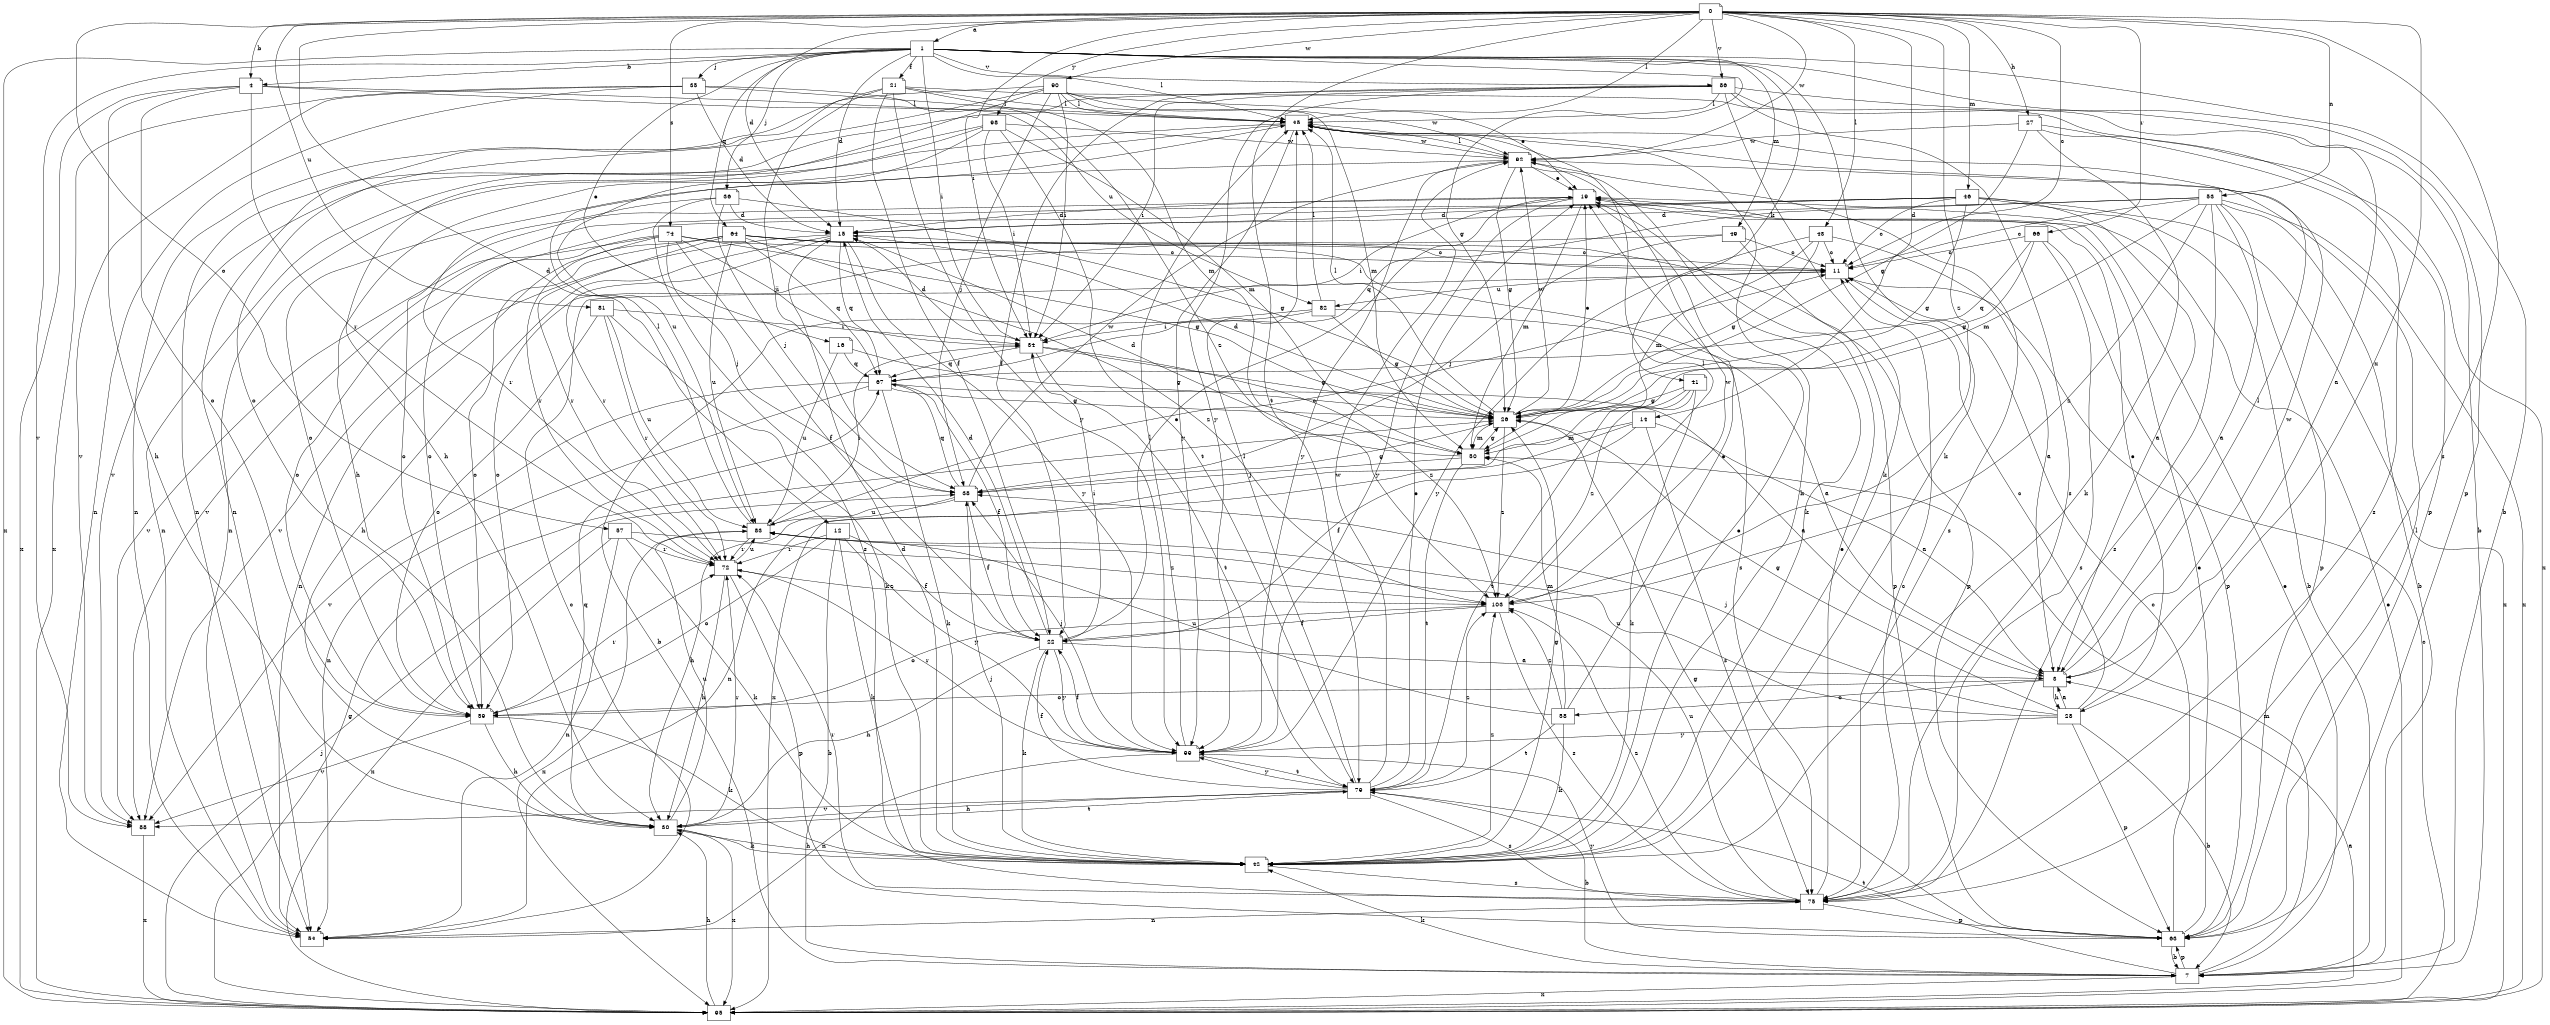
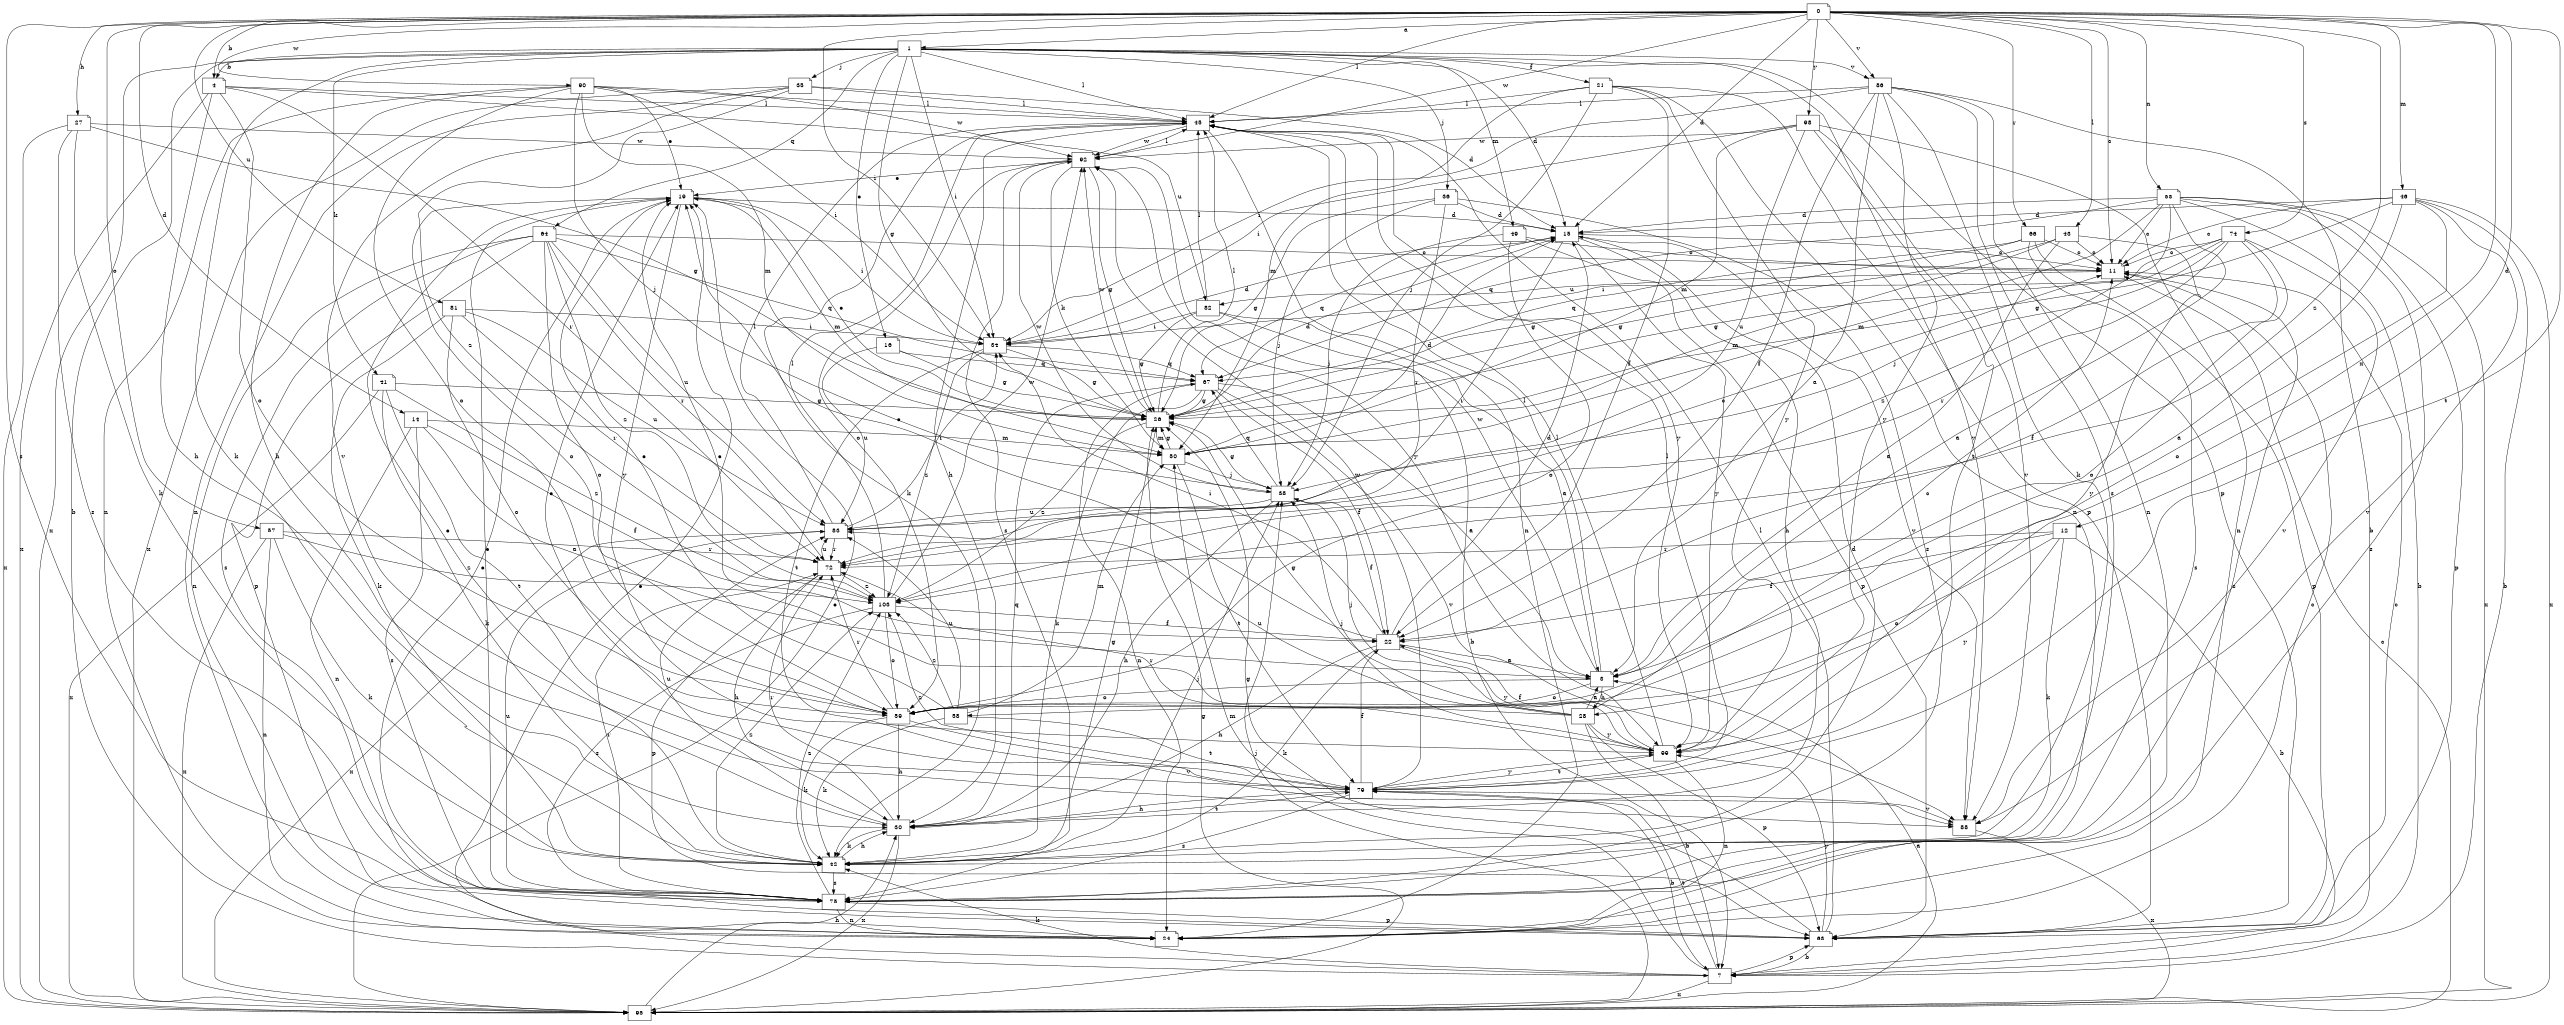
  strict digraph {
    node [shape=note]
    1 [shape=box]
    0
    4
    11
    12 [shape=box]
    14 [shape=box]
    15 [shape=box]
    27
    28 [shape=box]
    34
    43 [shape=box]
    45 [shape=box]
    46 [shape=box]
    53
    57 [shape=box]
    n16 [label=66 shape=box]
    74 [shape=box]
    75 [shape=box]
    79 [shape=box]
    81 [shape=box]
    86 [shape=box]
    90 [shape=box]
    92
    98 [shape=box]
    103 [shape=box]
    7 [shape=box]
    16
    21
    26
    35
    36
    41
    42
    49
    63
    64
    88 [shape=box]
    95 [shape=box]
    59
    30 [shape=box]
    72
    82 [shape=box]
    22
    99
    3
    50 [shape=box]
-   54
+   54 [label=24]
    67
    19
    83
    38
    58 [shape=box]
    1 -> 4 [label=b]
    1 -> 15 [label=d]
    1 -> 34 [label=i]
    1 -> 45 [label=l]
    1 -> 86 [label=v]
    1 -> 7 [label=b]
    1 -> 16 [label=e]
    1 -> 21 [label=f]
    1 -> 26 [label=g]
    1 -> 35 [label=j]
    1 -> 36 [label=j]
    1 -> 41 [label=k]
    1 -> 42 [label=k]
    1 -> 49 [label=m]
    1 -> 63 [label=p]
    1 -> 64 [label=q]
    1 -> 88 [label=v]
    1 -> 95 [label=x]
    0 -> 1 [label=a]
    0 -> 4 [label=b]
    0 -> 11 [label=c]
    0 -> 12 [label=d]
    0 -> 14 [label=d]
    0 -> 15 [label=d]
    0 -> 27 [label=h]
    0 -> 28 [label=x]
    0 -> 34 [label=i]
    0 -> 43 [label=l]
    0 -> 45 [label=l]
    0 -> 46 [label=m]
    0 -> 53 [label=n]
    0 -> 57 [label=o]
    0 -> n16 [label=r]
    0 -> 74 [label=s]
    0 -> 75 [label=s]
    0 -> 79 [label=t]
    0 -> 81 [label=u]
    0 -> 86 [label=v]
    0 -> 90 [label=w]
    0 -> 92 [label=w]
    0 -> 98 [label=y]
    0 -> 103 [label=z]
    4 -> 45 [label=l]
    4 -> 95 [label=x]
    4 -> 59 [label=o]
    4 -> 30 [label=h]
    4 -> 72 [label=r]
    4 -> 82 [label=u]
    11 -> 82 [label=u]
    12 -> 7 [label=b]
    12 -> 42 [label=k]
    12 -> 59 [label=o]
    12 -> 72 [label=r]
    12 -> 22 [label=f]
    12 -> 99 [label=y]
    14 -> 75 [label=s]
    14 -> 22 [label=f]
    14 -> 3 [label=a]
    14 -> 50 [label=m]
    14 -> 54 [label=n]
    15 -> 11 [label=c]
    15 -> 88 [label=v]
    15 -> 30 [label=h]
    15 -> 72 [label=r]
    15 -> 99 [label=y]
    15 -> 67 [label=q]
    27 -> 75 [label=s]
    27 -> 92 [label=w]
    27 -> 26 [label=g]
    27 -> 42 [label=k]
    27 -> 95 [label=x]
    28 -> 11 [label=c]
    28 -> 7 [label=b]
    28 -> 26 [label=g]
    28 -> 63 [label=p]
    28 -> 99 [label=y]
    28 -> 3 [label=a]
    28 -> 19 [label=e]
    28 -> 83 [label=u]
    28 -> 38 [label=j]
    34 -> 15 [label=d]
    34 -> 79 [label=t]
    34 -> 103 [label=z]
    34 -> 26 [label=g]
    34 -> 67 [label=q]
    43 -> 11 [label=c]
    43 -> 26 [label=g]
    43 -> 99 [label=y]
    43 -> 3 [label=a]
    43 -> 50 [label=m]
    45 -> 92 [label=w]
    45 -> 42 [label=k]
    45 -> 30 [label=h]
    45 -> 99 [label=y]
    45 -> 54 [label=n]
    46 -> 11 [label=c]
    46 -> 15 [label=d]
    46 -> 7 [label=b]
    46 -> 26 [label=g]
    46 -> 88 [label=v]
    46 -> 95 [label=x]
    46 -> 59 [label=o]
    46 -> 3 [label=a]
    53 -> 11 [label=c]
    53 -> 15 [label=d]
    53 -> 75 [label=s]
    53 -> 103 [label=z]
    53 -> 7 [label=b]
    53 -> 63 [label=p]
    53 -> 95 [label=x]
    53 -> 3 [label=a]
    53 -> 50 [label=m]
    53 -> 67 [label=q]
    57 -> 103 [label=z]
    57 -> 42 [label=k]
    57 -> 95 [label=x]
    57 -> 72 [label=r]
    57 -> 54 [label=n]
    n16 -> 11 [label=c]
    n16 -> 75 [label=s]
    n16 -> 26 [label=g]
    n16 -> 63 [label=p]
    n16 -> 67 [label=q]
    74 -> 11 [label=c]
    74 -> 34 [label=i]
    74 -> 26 [label=g]
    74 -> 88 [label=v]
    74 -> 59 [label=o]
    74 -> 72 [label=r]
    74 -> 22 [label=f]
    74 -> 38 [label=j]
    75 -> 11 [label=c]
    75 -> 103 [label=z]
    75 -> 63 [label=p]
    75 -> 72 [label=r]
    75 -> 54 [label=n]
    75 -> 19 [label=e]
    75 -> 83 [label=u]
    79 -> 45 [label=l]
    79 -> 75 [label=s]
    79 -> 92 [label=w]
    79 -> 103 [label=z]
    79 -> 7 [label=b]
    79 -> 88 [label=v]
    79 -> 30 [label=h]
    79 -> 22 [label=f]
    79 -> 99 [label=y]
    79 -> 19 [label=e]
    81 -> 34 [label=i]
    81 -> 42 [label=k]
    81 -> 59 [label=o]
    81 -> 72 [label=r]
    81 -> 83 [label=u]
    86 -> 34 [label=i]
    86 -> 45 [label=l]
    86 -> 75 [label=s]
    86 -> 7 [label=b]
    86 -> 42 [label=k]
    86 -> 22 [label=f]
    86 -> 99 [label=y]
    86 -> 3 [label=a]
    86 -> 54 [label=n]
    90 -> 34 [label=i]
    90 -> 45 [label=l]
    90 -> 92 [label=w]
    90 -> 59 [label=o]
    90 -> 30 [label=h]
    90 -> 50 [label=m]
    90 -> 54 [label=n]
    90 -> 19 [label=e]
    90 -> 38 [label=j]
    92 -> 45 [label=l]
    92 -> 75 [label=s]
    92 -> 26 [label=g]
-   92 -> 42 [label=k]
+   92 -> 50 [label=k]
    92 -> 59 [label=o]
    92 -> 99 [label=y]
    92 -> 19 [label=e]
    98 -> 34 [label=i]
    98 -> 79 [label=t]
    98 -> 92 [label=w]
    98 -> 88 [label=v]
    98 -> 50 [label=m]
    98 -> 54 [label=n]
    98 -> 83 [label=u]
    103 -> 45 [label=l]
    103 -> 75 [label=s]
    103 -> 92 [label=w]
    103 -> 59 [label=o]
    103 -> 22 [label=f]
    7 -> 79 [label=t]
    7 -> 42 [label=k]
    7 -> 63 [label=p]
    7 -> 95 [label=x]
    7 -> 50 [label=m]
    7 -> 19 [label=e]
    16 -> 26 [label=g]
    16 -> 67 [label=q]
    16 -> 83 [label=u]
    21 -> 45 [label=l]
    21 -> 63 [label=p]
    21 -> 22 [label=f]
    21 -> 99 [label=y]
    21 -> 50 [label=m]
    21 -> 54 [label=n]
    21 -> 38 [label=j]
    26 -> 15 [label=d]
    26 -> 45 [label=l]
    26 -> 92 [label=w]
    26 -> 103 [label=z]
    26 -> 50 [label=m]
    26 -> 19 [label=e]
    35 -> 15 [label=d]
    35 -> 45 [label=l]
    35 -> 103 [label=z]
    35 -> 88 [label=v]
    35 -> 95 [label=x]
    35 -> 54 [label=n]
    36 -> 15 [label=d]
    36 -> 75 [label=s]
    36 -> 26 [label=g]
    36 -> 72 [label=r]
    36 -> 38 [label=j]
    41 -> 79 [label=t]
    41 -> 103 [label=z]
    41 -> 26 [label=g]
    41 -> 42 [label=k]
    41 -> 95 [label=x]
    42 -> 15 [label=d]
    42 -> 75 [label=s]
    42 -> 103 [label=z]
    42 -> 26 [label=g]
    42 -> 30 [label=h]
    42 -> 19 [label=e]
    42 -> 38 [label=j]
    49 -> 11 [label=c]
    49 -> 63 [label=p]
    49 -> 59 [label=o]
    49 -> 38 [label=j]
    63 -> 11 [label=c]
    63 -> 45 [label=l]
    63 -> 7 [label=b]
    63 -> 26 [label=g]
    63 -> 99 [label=y]
    63 -> 19 [label=e]
    64 -> 11 [label=c]
    64 -> 75 [label=s]
    64 -> 103 [label=z]
    64 -> 63 [label=p]
    64 -> 59 [label=o]
    64 -> 72 [label=r]
    64 -> 54 [label=n]
    64 -> 67 [label=q]
    64 -> 83 [label=u]
    88 -> 95 [label=x]
    95 -> 11 [label=c]
    95 -> 26 [label=g]
    95 -> 30 [label=h]
    95 -> 3 [label=a]
    95 -> 19 [label=e]
    95 -> 38 [label=j]
    59 -> 42 [label=k]
    59 -> 88 [label=v]
    59 -> 30 [label=h]
    59 -> 72 [label=r]
    30 -> 79 [label=t]
    30 -> 42 [label=k]
    30 -> 95 [label=x]
    30 -> 72 [label=r]
    30 -> 67 [label=q]
    30 -> 83 [label=u]
    72 -> 103 [label=z]
    72 -> 63 [label=p]
    72 -> 30 [label=h]
    72 -> 83 [label=u]
    82 -> 34 [label=i]
    82 -> 45 [label=l]
    82 -> 7 [label=b]
    82 -> 26 [label=g]
    82 -> 3 [label=a]
    22 -> 15 [label=d]
    22 -> 34 [label=i]
    22 -> 42 [label=k]
    22 -> 30 [label=h]
    22 -> 99 [label=y]
    22 -> 3 [label=a]
    22 -> 19 [label=e]
    99 -> 45 [label=l]
    99 -> 79 [label=t]
    99 -> 72 [label=r]
    99 -> 22 [label=f]
    99 -> 54 [label=n]
    99 -> 38 [label=j]
    3 -> 28 [label=h]
    3 -> 45 [label=l]
    3 -> 92 [label=w]
    3 -> 59 [label=o]
    3 -> 58 [label=o]
    50 -> 15 [label=d]
    50 -> 79 [label=t]
    50 -> 26 [label=g]
    50 -> 38 [label=j]
    54 -> 11 [label=c]
    67 -> 26 [label=g]
    67 -> 42 [label=k]
    67 -> 88 [label=v]
    67 -> 22 [label=f]
    67 -> 3 [label=a]
    67 -> 54 [label=n]
    19 -> 15 [label=d]
    19 -> 34 [label=i]
    19 -> 59 [label=o]
    19 -> 99 [label=y]
    19 -> 50 [label=m]
    83 -> 11 [label=c]
    83 -> 34 [label=i]
    83 -> 45 [label=l]
    83 -> 95 [label=x]
    83 -> 72 [label=r]
    38 -> 92 [label=w]
    38 -> 26 [label=g]
    38 -> 30 [label=h]
    38 -> 22 [label=f]
    38 -> 67 [label=q]
    38 -> 83 [label=u]
    58 -> 79 [label=t]
    58 -> 103 [label=z]
    58 -> 42 [label=k]
    58 -> 50 [label=m]
    58 -> 19 [label=e]
    58 -> 83 [label=u]
  }
